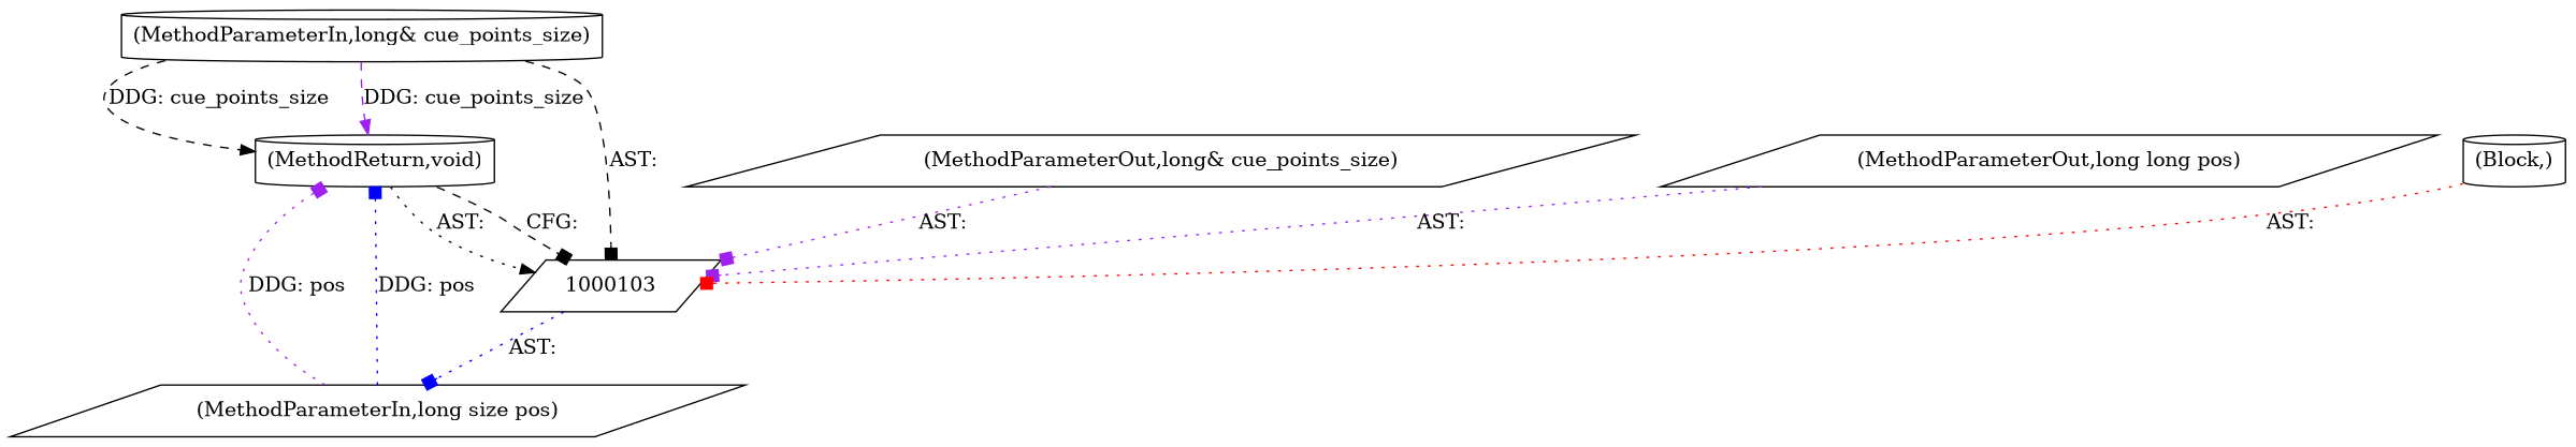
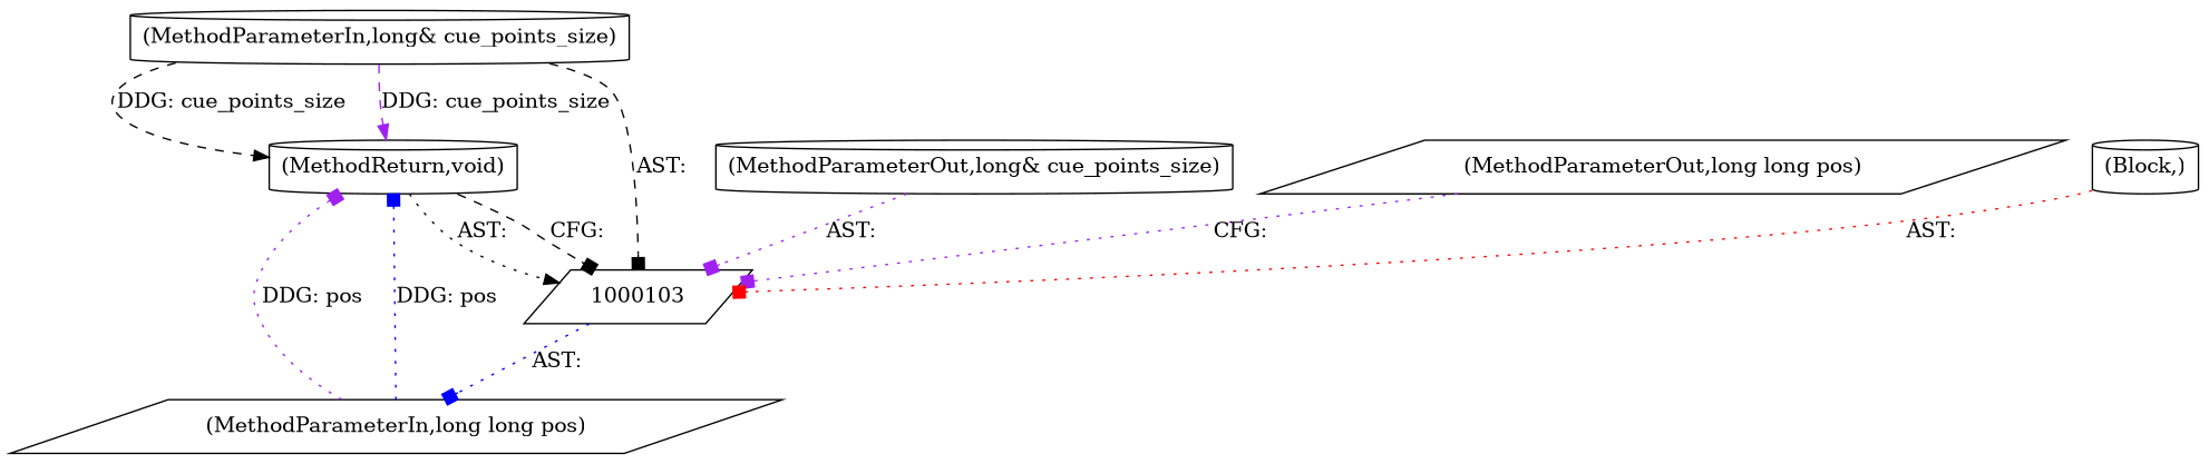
  digraph {
    node [shape=cylinder]
    edge [arrowhead=box color=black style=dotted]
    n1 [label="(MethodReturn,void)"]
    1000103 [shape=parallelogram]
-   n3 [label="(MethodParameterIn,long size pos)" shape=parallelogram]
+   n3 [label="(MethodParameterIn,long long pos)" shape=parallelogram]
    n4 [label="(MethodParameterIn,long& cue_points_size)"]
-   n5 [label="(MethodParameterOut,long& cue_points_size)" shape=parallelogram]
+   n5 [label="(MethodParameterOut,long& cue_points_size)"]
    n6 [label="(MethodParameterOut,long long pos)" shape=parallelogram]
    n7 [label="(Block,)"]
    n1 -> 1000103 [arrowhead=normal label="AST: "]
    n1 -> 1000103 [label="CFG: " style=dashed]
    1000103 -> n3 [color=blue label="AST: "]
    n3 -> n1 [color=purple label="DDG: pos"]
    n3 -> n1 [color=blue label="DDG: pos"]
    n4 -> n1 [arrowhead=normal label="DDG: cue_points_size" style=dashed]
    n4 -> n1 [arrowhead=normal color=purple label="DDG: cue_points_size" style=dashed]
    n4 -> 1000103 [label="AST: " style=dashed]
    n5 -> 1000103 [color=purple label="AST: "]
-   n6 -> 1000103 [color=purple label="AST: "]
+   n6 -> 1000103 [color=purple label="CFG: "]
    n7 -> 1000103 [color=red label="AST: "]
  }
